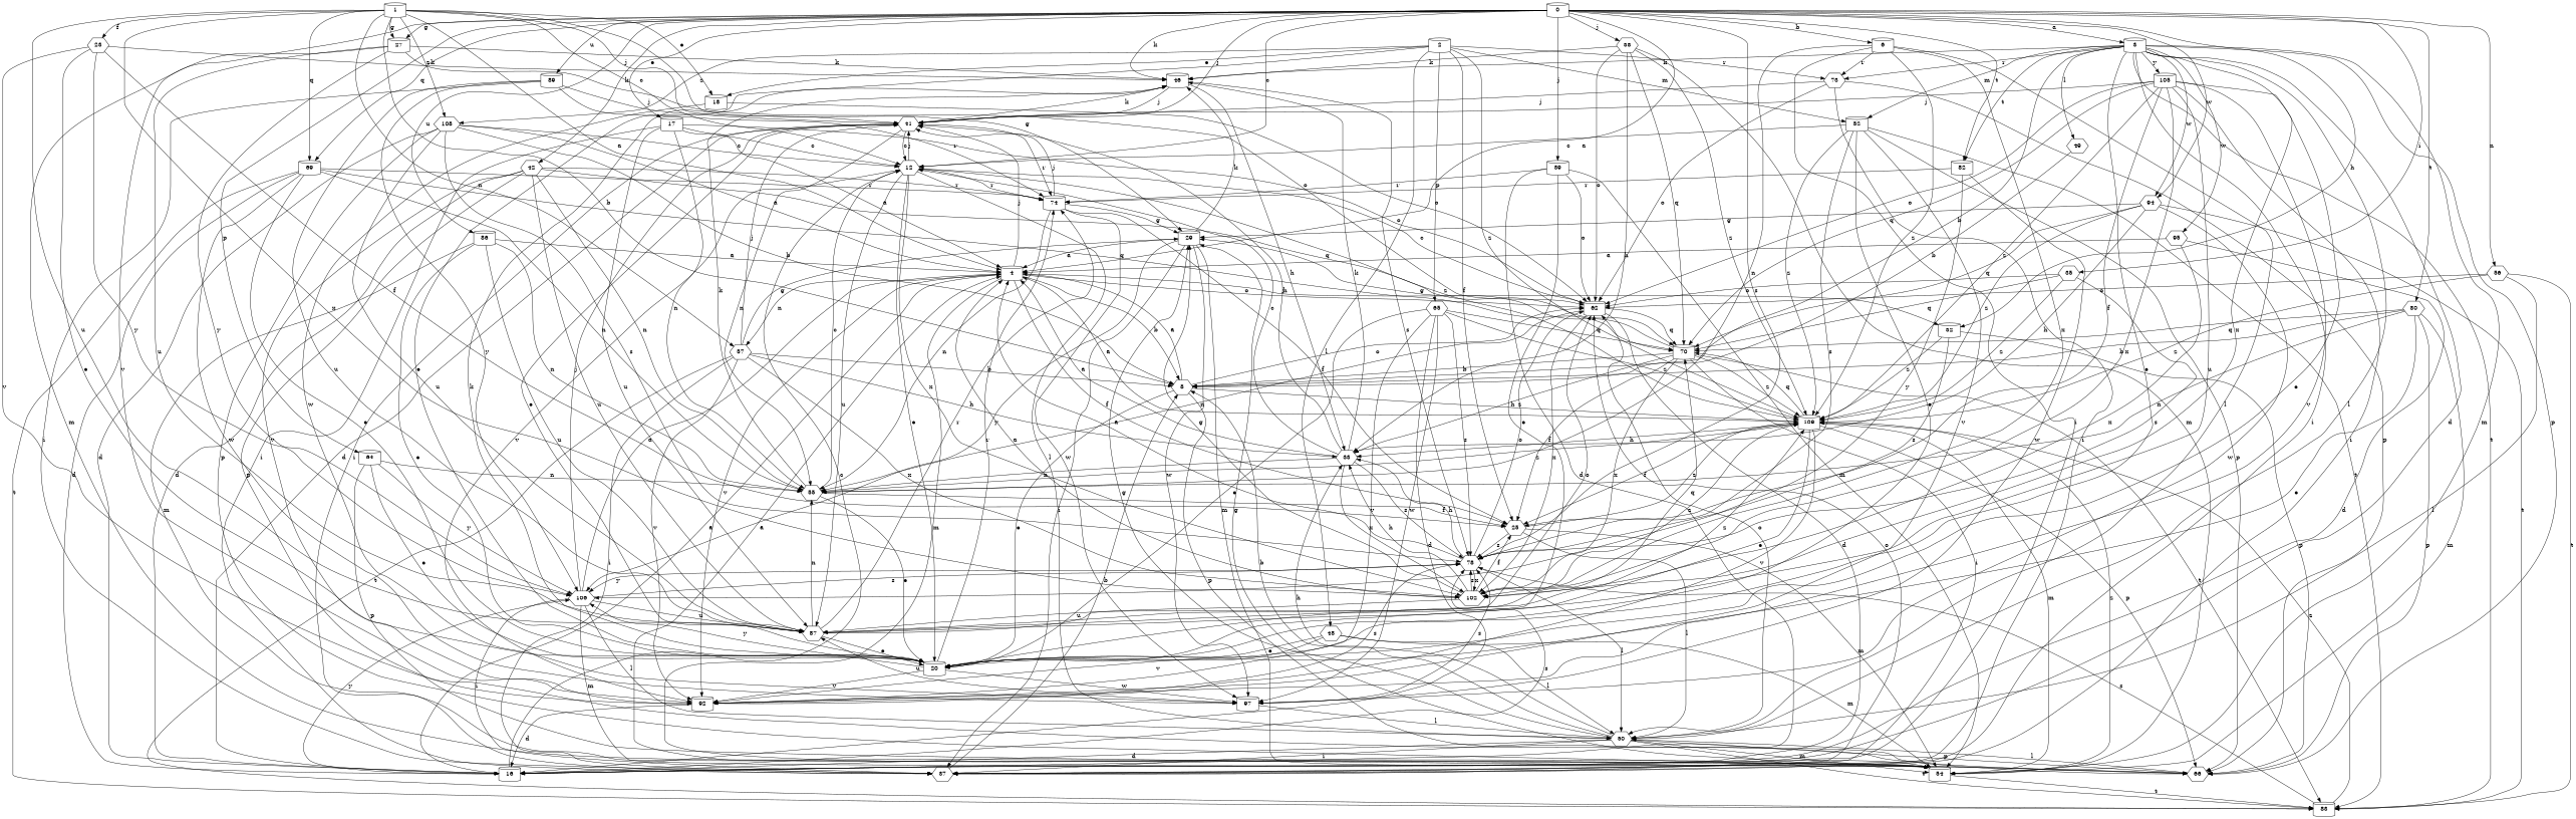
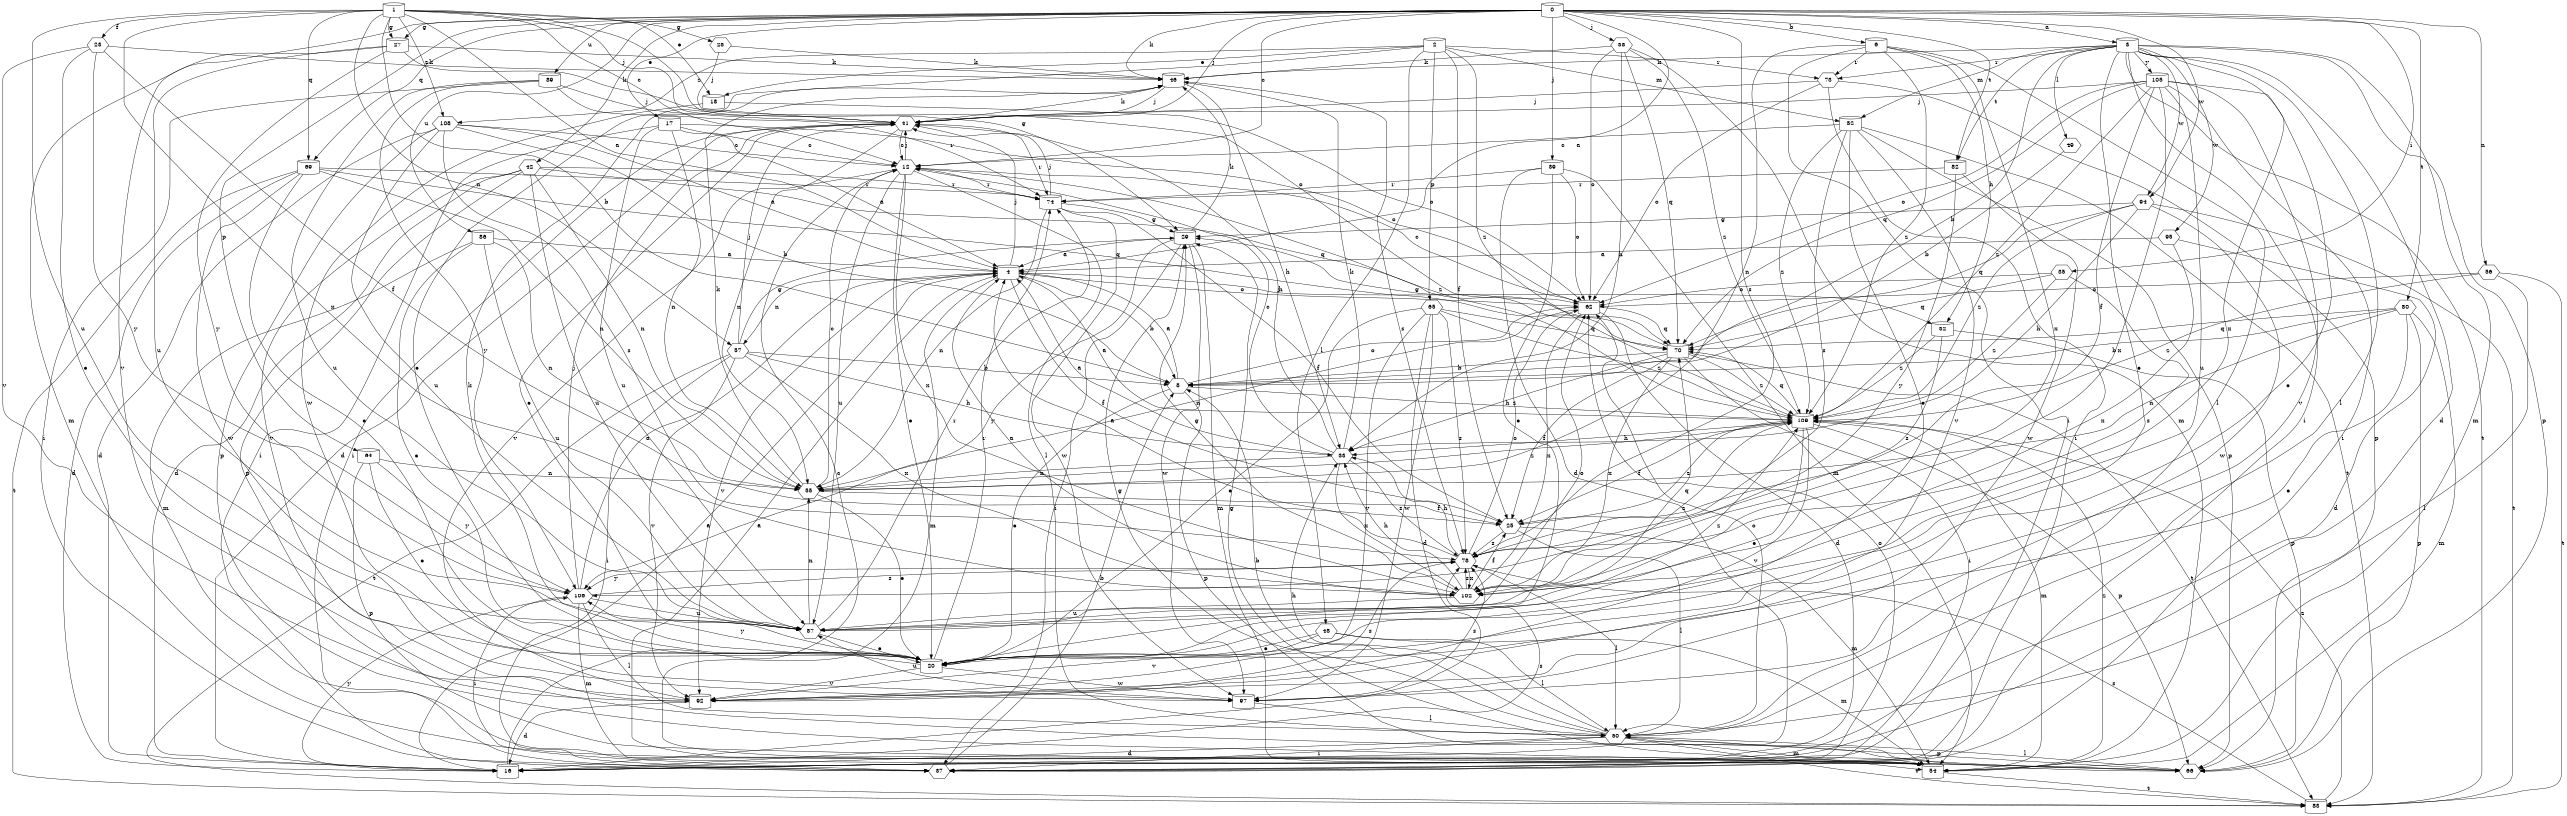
  strict digraph {
    node [shape=cylinder]
    0
    3
    4
    6
    12 [shape=hexagon]
    17
    27
    35 [shape=hexagon]
    38 [shape=hexagon]
    39
    41 [shape=hexagon]
    42 [shape=hexagon]
    46
    56 [shape=hexagon]
    64
    69
    78 [shape=hexagon]
    80 [shape=hexagon]
    82
    n20 [label=89]
    86
    92
    94 [shape=hexagon]
    8 [shape=hexagon]
    102 [shape=hexagon]
    20
    52
    73 [shape=hexagon]
    16
    37 [shape=hexagon]
    49 [shape=hexagon]
    50 [shape=hexagon]
    54
    66 [shape=hexagon]
    83
    95 [shape=hexagon]
    105
    57 [shape=hexagon]
    25 [shape=hexagon]
    32
    62
    109
    n43 [label=55 shape=hexagon]
    87 [shape=hexagon]
    74
    106 [shape=hexagon]
    70
    33 [shape=hexagon]
    97
    29
    1
    18
    23 [shape=hexagon]
+   28 [shape=hexagon]
    108 [shape=hexagon]
    2
    48 [shape=hexagon]
    65 [shape=hexagon]
    0 -> 3 [label=a]
    0 -> 4 [label=a]
    0 -> 6 [label=b]
    0 -> 12 [label=c]
    0 -> 17 [label=e]
    0 -> 27 [label=g]
    0 -> 35 [label=i]
    0 -> 38 [label=j]
    0 -> 39 [label=j]
    0 -> 41 [label=j]
    0 -> 42 [label=k]
    0 -> 46 [label=k]
    0 -> 56 [label=n]
    0 -> 64 [label=p]
    0 -> 69 [label=q]
    0 -> 78 [label=s]
    0 -> 80 [label=t]
    0 -> 82 [label=t]
    0 -> n20 [label=u]
    0 -> 86 [label=u]
    0 -> 92 [label=v]
    0 -> 94 [label=w]
    3 -> 46 [label=k]
    3 -> 82 [label=t]
    3 -> 94 [label=w]
    3 -> 8 [label=b]
    3 -> 102 [label=x]
    3 -> 20 [label=e]
    3 -> 52 [label=m]
    3 -> 73 [label=r]
    3 -> 16 [label=d]
    3 -> 37 [label=i]
    3 -> 49 [label=l]
    3 -> 50 [label=l]
    3 -> 54 [label=m]
    3 -> 66 [label=p]
    3 -> 83 [label=t]
    3 -> 95 [label=w]
    3 -> 105 [label=y]
    4 -> 41 [label=j]
    4 -> 92 [label=v]
    4 -> 8 [label=b]
    4 -> 54 [label=m]
    4 -> 57 [label=n]
    4 -> 25 [label=f]
    4 -> 32 [label=h]
    4 -> 62 [label=o]
    6 -> 102 [label=x]
    6 -> 73 [label=r]
    6 -> 37 [label=i]
    6 -> 50 [label=l]
-   0 -> 32 [label=h]
+   6 -> 32 [label=h]
    6 -> 109 [label=z]
    6 -> n43 [label=n]
    12 -> 41 [label=j]
    12 -> 92 [label=v]
    12 -> 102 [label=x]
    12 -> 20 [label=e]
    12 -> 50 [label=l]
    12 -> 109 [label=z]
    12 -> 87 [label=u]
    12 -> 74 [label=r]
    17 -> 4 [label=a]
    17 -> 12 [label=c]
    17 -> 37 [label=i]
    17 -> 62 [label=o]
    17 -> n43 [label=n]
    17 -> 87 [label=u]
    27 -> 46 [label=k]
    27 -> 54 [label=m]
    27 -> 62 [label=o]
    27 -> 87 [label=u]
    27 -> 106 [label=y]
    35 -> 78 [label=s]
    35 -> 62 [label=o]
    35 -> 109 [label=z]
    35 -> 70 [label=q]
    38 -> 46 [label=k]
    38 -> 54 [label=m]
    38 -> 62 [label=o]
    38 -> 109 [label=z]
    38 -> 70 [label=q]
    38 -> 33 [label=h]
    39 -> 20 [label=e]
    39 -> 16 [label=d]
    39 -> 54 [label=m]
    39 -> 62 [label=o]
    39 -> 74 [label=r]
    41 -> 12 [label=c]
    41 -> 46 [label=k]
    41 -> 20 [label=e]
    41 -> 16 [label=d]
    41 -> 37 [label=i]
    41 -> n43 [label=n]
    41 -> 74 [label=r]
    42 -> 92 [label=v]
    42 -> 16 [label=d]
    42 -> 66 [label=p]
    42 -> n43 [label=n]
    42 -> 87 [label=u]
    42 -> 74 [label=r]
    42 -> 70 [label=q]
    46 -> 41 [label=j]
    46 -> 78 [label=s]
    46 -> 33 [label=h]
    56 -> 50 [label=l]
    56 -> 83 [label=t]
    56 -> 62 [label=o]
    56 -> 109 [label=z]
    64 -> 20 [label=e]
    64 -> 66 [label=p]
    64 -> n43 [label=n]
    64 -> 106 [label=y]
    69 -> 20 [label=e]
    69 -> 16 [label=d]
    69 -> 83 [label=t]
    69 -> n43 [label=n]
    69 -> 74 [label=r]
    69 -> 70 [label=q]
    69 -> 97 [label=w]
    78 -> 4 [label=a]
    78 -> 102 [label=x]
    78 -> 50 [label=l]
    78 -> 62 [label=o]
    78 -> 106 [label=y]
    78 -> 33 [label=h]
    80 -> 8 [label=b]
    80 -> 20 [label=e]
    80 -> 54 [label=m]
    80 -> 66 [label=p]
    80 -> n43 [label=n]
    80 -> 70 [label=q]
    82 -> 74 [label=r]
    82 -> 106 [label=y]
    82 -> 97 [label=w]
    n20 -> 41 [label=j]
    n20 -> 37 [label=i]
    n20 -> 87 [label=u]
    n20 -> 74 [label=r]
    n20 -> 106 [label=y]
    86 -> 4 [label=a]
    86 -> 20 [label=e]
    86 -> 54 [label=m]
    86 -> n43 [label=n]
    86 -> 87 [label=u]
    92 -> 78 [label=s]
    92 -> 16 [label=d]
    94 -> 83 [label=t]
    94 -> 109 [label=z]
    94 -> 70 [label=q]
    94 -> 33 [label=h]
    94 -> 97 [label=w]
    94 -> 29 [label=g]
    8 -> 4 [label=a]
    8 -> 20 [label=e]
    8 -> 66 [label=p]
    8 -> 62 [label=o]
    8 -> 109 [label=z]
    102 -> 4 [label=a]
    102 -> 78 [label=s]
    102 -> 25 [label=f]
    102 -> 109 [label=z]
    102 -> 87 [label=u]
    102 -> 33 [label=h]
    102 -> 29 [label=g]
    20 -> 46 [label=k]
    20 -> 92 [label=v]
    20 -> 74 [label=r]
    20 -> 106 [label=y]
    20 -> 97 [label=w]
    52 -> 12 [label=c]
    52 -> 78 [label=s]
    52 -> 92 [label=v]
    52 -> 20 [label=e]
    52 -> 66 [label=p]
    52 -> 83 [label=t]
    52 -> 109 [label=z]
    73 -> 41 [label=j]
    73 -> 37 [label=i]
    73 -> 66 [label=p]
    73 -> 62 [label=o]
    16 -> 4 [label=a]
    16 -> 12 [label=c]
    16 -> 78 [label=s]
    16 -> 106 [label=y]
    37 -> 8 [label=b]
    37 -> 62 [label=o]
    49 -> 8 [label=b]
    50 -> 8 [label=b]
    50 -> 16 [label=d]
    50 -> 37 [label=i]
    50 -> 54 [label=m]
    50 -> 66 [label=p]
    50 -> 83 [label=t]
    50 -> 62 [label=o]
    50 -> 33 [label=h]
    50 -> 29 [label=g]
    54 -> 4 [label=a]
    54 -> 83 [label=t]
    54 -> 109 [label=z]
    54 -> 29 [label=g]
    66 -> 50 [label=l]
    83 -> 78 [label=s]
    83 -> 109 [label=z]
    95 -> 4 [label=a]
    95 -> 102 [label=x]
    95 -> 16 [label=d]
    105 -> 41 [label=j]
    105 -> 92 [label=v]
    105 -> 102 [label=x]
    105 -> 20 [label=e]
    105 -> 37 [label=i]
    105 -> 25 [label=f]
    105 -> 62 [label=o]
    105 -> 109 [label=z]
    105 -> 87 [label=u]
    105 -> 70 [label=q]
    57 -> 41 [label=j]
    57 -> 92 [label=v]
    57 -> 8 [label=b]
    57 -> 102 [label=x]
    57 -> 37 [label=i]
    57 -> 83 [label=t]
    57 -> 33 [label=h]
    57 -> 29 [label=g]
    25 -> 78 [label=s]
    25 -> 50 [label=l]
    25 -> 54 [label=m]
    25 -> 109 [label=z]
    32 -> 78 [label=s]
    32 -> 66 [label=p]
    32 -> 109 [label=z]
    62 -> 12 [label=c]
    62 -> 102 [label=x]
    62 -> 16 [label=d]
    62 -> n43 [label=n]
    62 -> 70 [label=q]
    109 -> 4 [label=a]
    109 -> 92 [label=v]
    109 -> 20 [label=e]
    109 -> 54 [label=m]
    109 -> 66 [label=p]
    109 -> 25 [label=f]
    109 -> 70 [label=q]
    109 -> 33 [label=h]
    n43 -> 12 [label=c]
    n43 -> 46 [label=k]
    n43 -> 20 [label=e]
    n43 -> 25 [label=f]
    n43 -> 109 [label=z]
    87 -> 20 [label=e]
    87 -> 62 [label=o]
    87 -> 109 [label=z]
    87 -> n43 [label=n]
    87 -> 74 [label=r]
    87 -> 70 [label=q]
    74 -> 41 [label=j]
    74 -> 25 [label=f]
    74 -> n43 [label=n]
    74 -> 97 [label=w]
    74 -> 29 [label=g]
    106 -> 4 [label=a]
    106 -> 41 [label=j]
    106 -> 78 [label=s]
    106 -> 37 [label=i]
    106 -> 50 [label=l]
    106 -> 54 [label=m]
    106 -> 87 [label=u]
    70 -> 8 [label=b]
    70 -> 102 [label=x]
    70 -> 37 [label=i]
    70 -> 83 [label=t]
    70 -> 25 [label=f]
    70 -> 109 [label=z]
    70 -> 33 [label=h]
    70 -> 29 [label=g]
    33 -> 4 [label=a]
    33 -> 12 [label=c]
    33 -> 41 [label=j]
    33 -> 46 [label=k]
    33 -> 78 [label=s]
    33 -> 102 [label=x]
    33 -> n43 [label=n]
    97 -> 78 [label=s]
    97 -> 50 [label=l]
    97 -> 87 [label=u]
    29 -> 4 [label=a]
    29 -> 46 [label=k]
    29 -> 37 [label=i]
    29 -> 54 [label=m]
    29 -> 106 [label=y]
    29 -> 97 [label=w]
    1 -> 4 [label=a]
    1 -> 12 [label=c]
    1 -> 27 [label=g]
    1 -> 41 [label=j]
    1 -> 69 [label=q]
    1 -> 8 [label=b]
    1 -> 102 [label=x]
    1 -> 57 [label=n]
    1 -> 87 [label=u]
    1 -> 29 [label=g]
    1 -> 18 [label=e]
    1 -> 23 [label=f]
+   1 -> 28 [label=g]
    1 -> 108 [label=z]
    18 -> 62 [label=o]
    18 -> 97 [label=w]
    23 -> 46 [label=k]
    23 -> 92 [label=v]
    23 -> 20 [label=e]
    23 -> 25 [label=f]
    23 -> 106 [label=y]
+   28 -> 41 [label=j]
+   28 -> 46 [label=k]
    108 -> 4 [label=a]
    108 -> 12 [label=c]
    108 -> 78 [label=s]
    108 -> 8 [label=b]
    108 -> 16 [label=d]
    108 -> 66 [label=p]
    108 -> 87 [label=u]
    2 -> 20 [label=e]
    2 -> 52 [label=m]
    2 -> 73 [label=r]
    2 -> 25 [label=f]
    2 -> 109 [label=z]
    2 -> 18 [label=e]
    2 -> 108 [label=z]
    2 -> 48 [label=l]
    2 -> 65 [label=p]
    48 -> 92 [label=v]
    48 -> 20 [label=e]
    48 -> 50 [label=l]
    48 -> 54 [label=m]
    65 -> 78 [label=s]
    65 -> 92 [label=v]
    65 -> 20 [label=e]
    65 -> 16 [label=d]
    65 -> 109 [label=z]
    65 -> 70 [label=q]
    65 -> 97 [label=w]
  }
